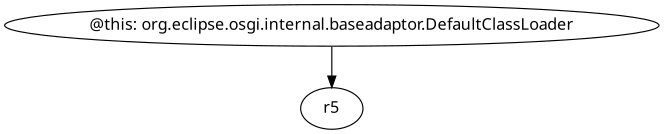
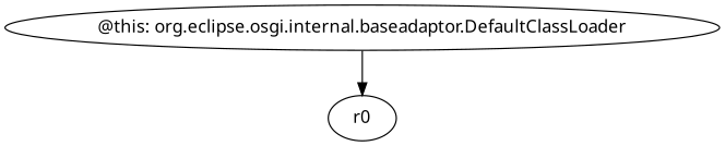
  digraph {
    fontname="Noto Sans"
    node [fontname="Noto Sans"]
    n1 [label="@this: org.eclipse.osgi.internal.baseadaptor.DefaultClassLoader"]
-   n2 [label=r5]
+   n2 [label=r0]
    n1 -> n2 [fontname="Noto Sans"]
  }
